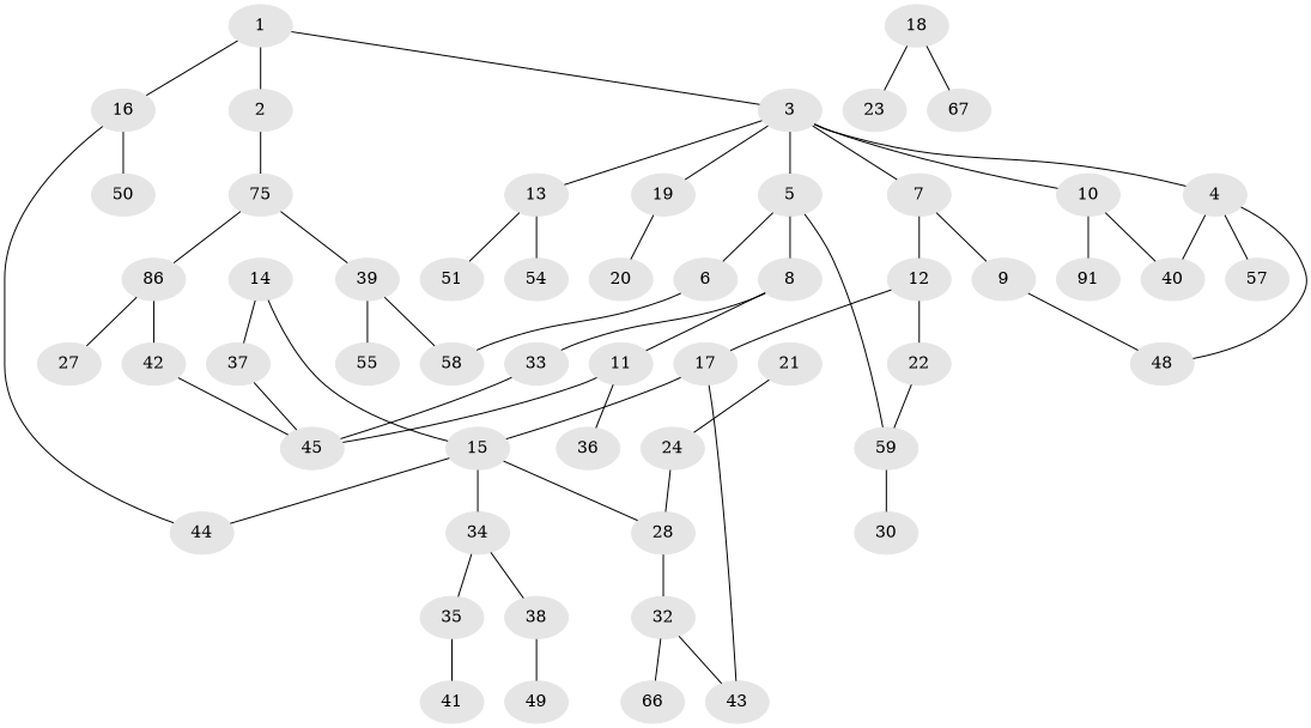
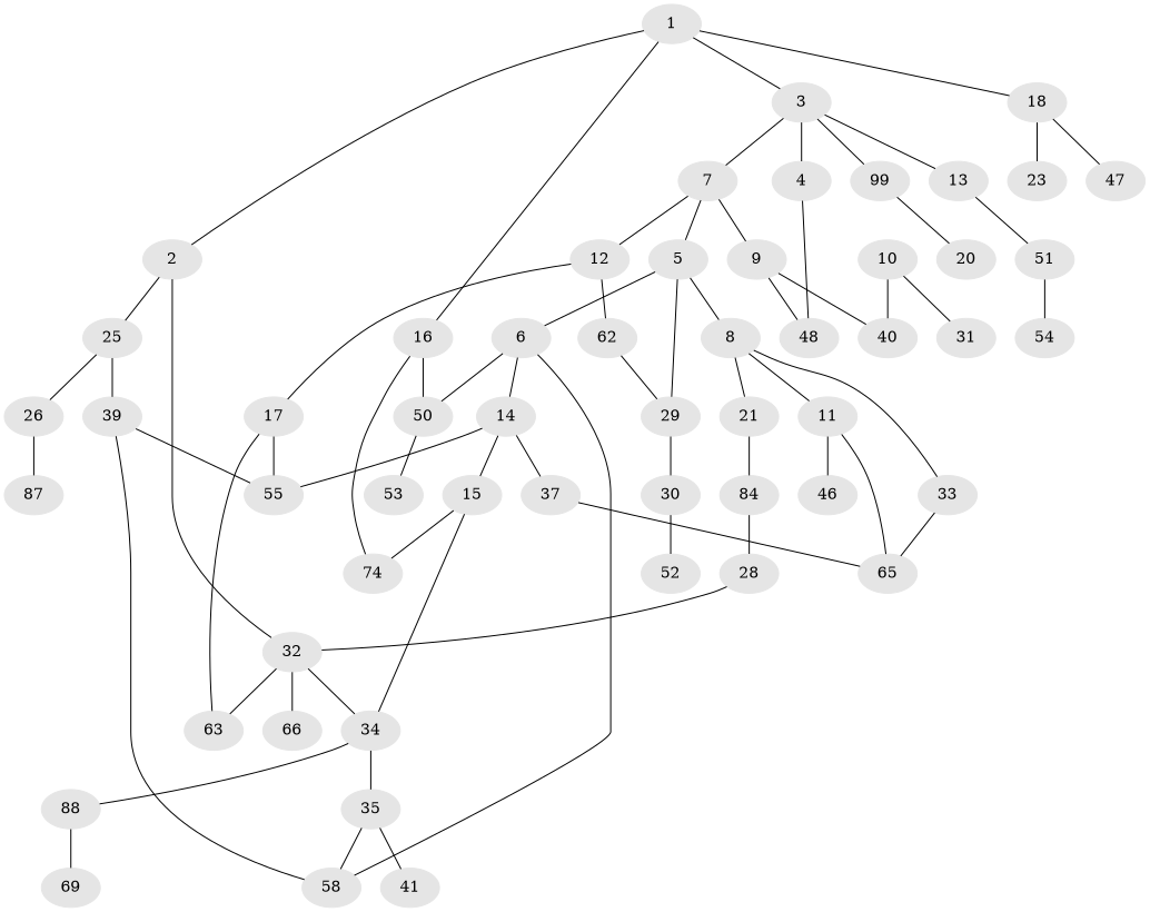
  graph {
    node [color=gray90 style=filled]
    1
    2
    3
    16
    18
-   25 [label=75]
+   25
    32
    4
    5
    7
    10
    13
-   19
+   19 [label=99]
    50
-   44
+   44 [label=74]
    23
-   47 [label=67]
-   26 [label=86]
+   47
+   26
    39
    34
-   43
+   43 [label=63]
    n22 [label=66]
    48
-   57
    6
    8
-   29 [label=59]
+   29
    9
    12
    40
-   31 [label=91]
+   31
    51
    54
    20
    14
    58
    11
    21
    33
    30
    15
    37
    55
+   53
    17
-   22
-   36
-   45
-   24
+   22 [label=62]
+   36 [label=46]
+   45 [label=65]
+   24 [label=84]
    28
    35
-   38
-   27
-   42
+   38 [label=88]
+   27 [label=87]
+   52
    41
-   49
+   49 [label=69]
    1 -- 2
    1 -- 3
    1 -- 16
+   1 -- 18
    2 -- 25
+   2 -- 32
    3 -- 4
-   3 -- 5
+   7 -- 5
    3 -- 7
-   3 -- 10
    3 -- 13
    3 -- 19
    16 -- 50
    16 -- 44
    18 -- 23
    18 -- 47
    25 -- 26
    25 -- 39
+   32 -- 34
    32 -- 43
    32 -- n22
    4 -- 48
-   4 -- 57
    5 -- 6
    5 -- 8
    5 -- 29
    7 -- 9
    7 -- 12
    10 -- 40
    10 -- 31
    13 -- 51
-   13 -- 54
+   51 -- 54
    19 -- 20
+   50 -- 53
    26 -- 27
-   26 -- 42
    39 -- 58
    39 -- 55
    34 -- 35
    34 -- 38
+   6 -- 50
+   6 -- 14
    6 -- 58
    8 -- 11
+   8 -- 21
    8 -- 33
    29 -- 30
    9 -- 48
-   4 -- 40
+   9 -- 40
    12 -- 17
    12 -- 22
    14 -- 15
    14 -- 37
+   14 -- 55
    11 -- 36
    11 -- 45
    21 -- 24
    33 -- 45
+   30 -- 52
    15 -- 44
    15 -- 34
-   15 -- 28
    37 -- 45
    17 -- 43
-   17 -- 15
+   17 -- 55
    22 -- 29
    24 -- 28
    28 -- 32
+   35 -- 58
    35 -- 41
    38 -- 49
-   42 -- 45
  }
